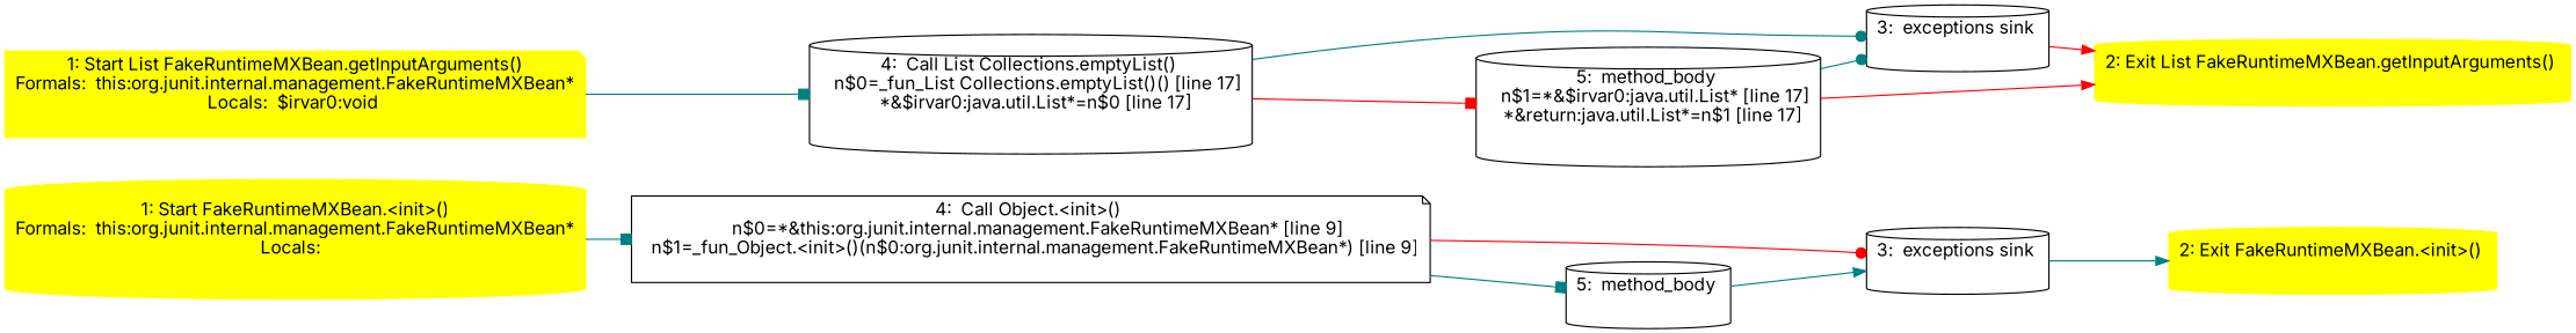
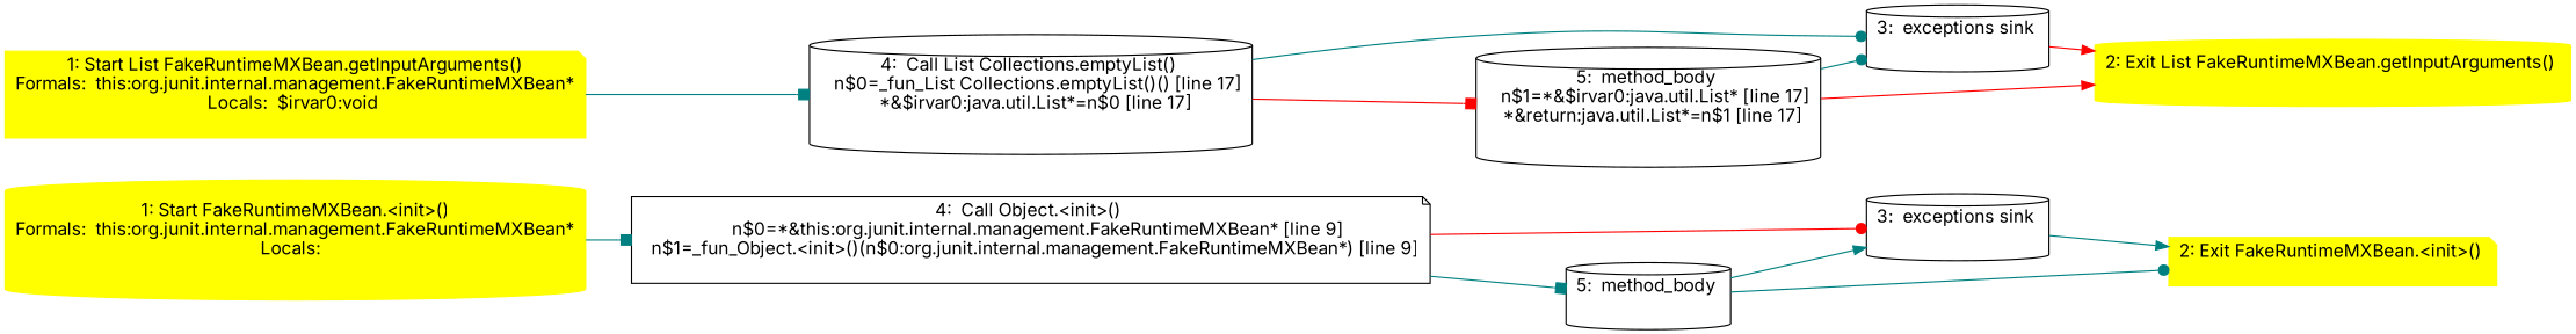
  digraph {
    fontname=Inter
    rankdir=LR
    node [fontname=Inter shape=cylinder]
    edge [arrowhead=box color=teal fontname=Inter]
    n1 [color=yellow label="1: Start FakeRuntimeMXBean.<init>()\nFormals:  this:org.junit.internal.management.FakeRuntimeMXBean*\nLocals:  \n  " style=filled]
    n2 [label="4:  Call Object.<init>() \n   n$0=*&this:org.junit.internal.management.FakeRuntimeMXBean* [line 9]\n  n$1=_fun_Object.<init>()(n$0:org.junit.internal.management.FakeRuntimeMXBean*) [line 9]\n " shape=note]
    n3 [label="3:  exceptions sink \n  "]
    n4 [label="5:  method_body \n  "]
-   n5 [color=yellow label="2: Exit FakeRuntimeMXBean.<init>() \n  " style=filled]
+   n5 [color=yellow label="2: Exit FakeRuntimeMXBean.<init>() \n  " shape=note style=filled]
    n6 [color=yellow label="1: Start List FakeRuntimeMXBean.getInputArguments()\nFormals:  this:org.junit.internal.management.FakeRuntimeMXBean*\nLocals:  $irvar0:void \n  " shape=note style=filled]
    n7 [label="4:  Call List Collections.emptyList() \n   n$0=_fun_List Collections.emptyList()() [line 17]\n  *&$irvar0:java.util.List*=n$0 [line 17]\n "]
    n8 [label="3:  exceptions sink \n  "]
    n9 [label="5:  method_body \n   n$1=*&$irvar0:java.util.List* [line 17]\n  *&return:java.util.List*=n$1 [line 17]\n "]
    n10 [color=yellow label="2: Exit List FakeRuntimeMXBean.getInputArguments() \n  " style=filled]
    n1 -> n2
    n2 -> n3 [arrowhead=dot color=red]
    n2 -> n4
    n3 -> n5 [arrowhead=normal]
    n4 -> n3 [arrowhead=normal]
+   n4 -> n5 [arrowhead=dot]
    n6 -> n7
    n7 -> n8 [arrowhead=dot]
    n7 -> n9 [color=red]
    n8 -> n10 [arrowhead=normal color=red]
    n9 -> n8 [arrowhead=dot]
    n9 -> n10 [arrowhead=normal color=red]
  }
